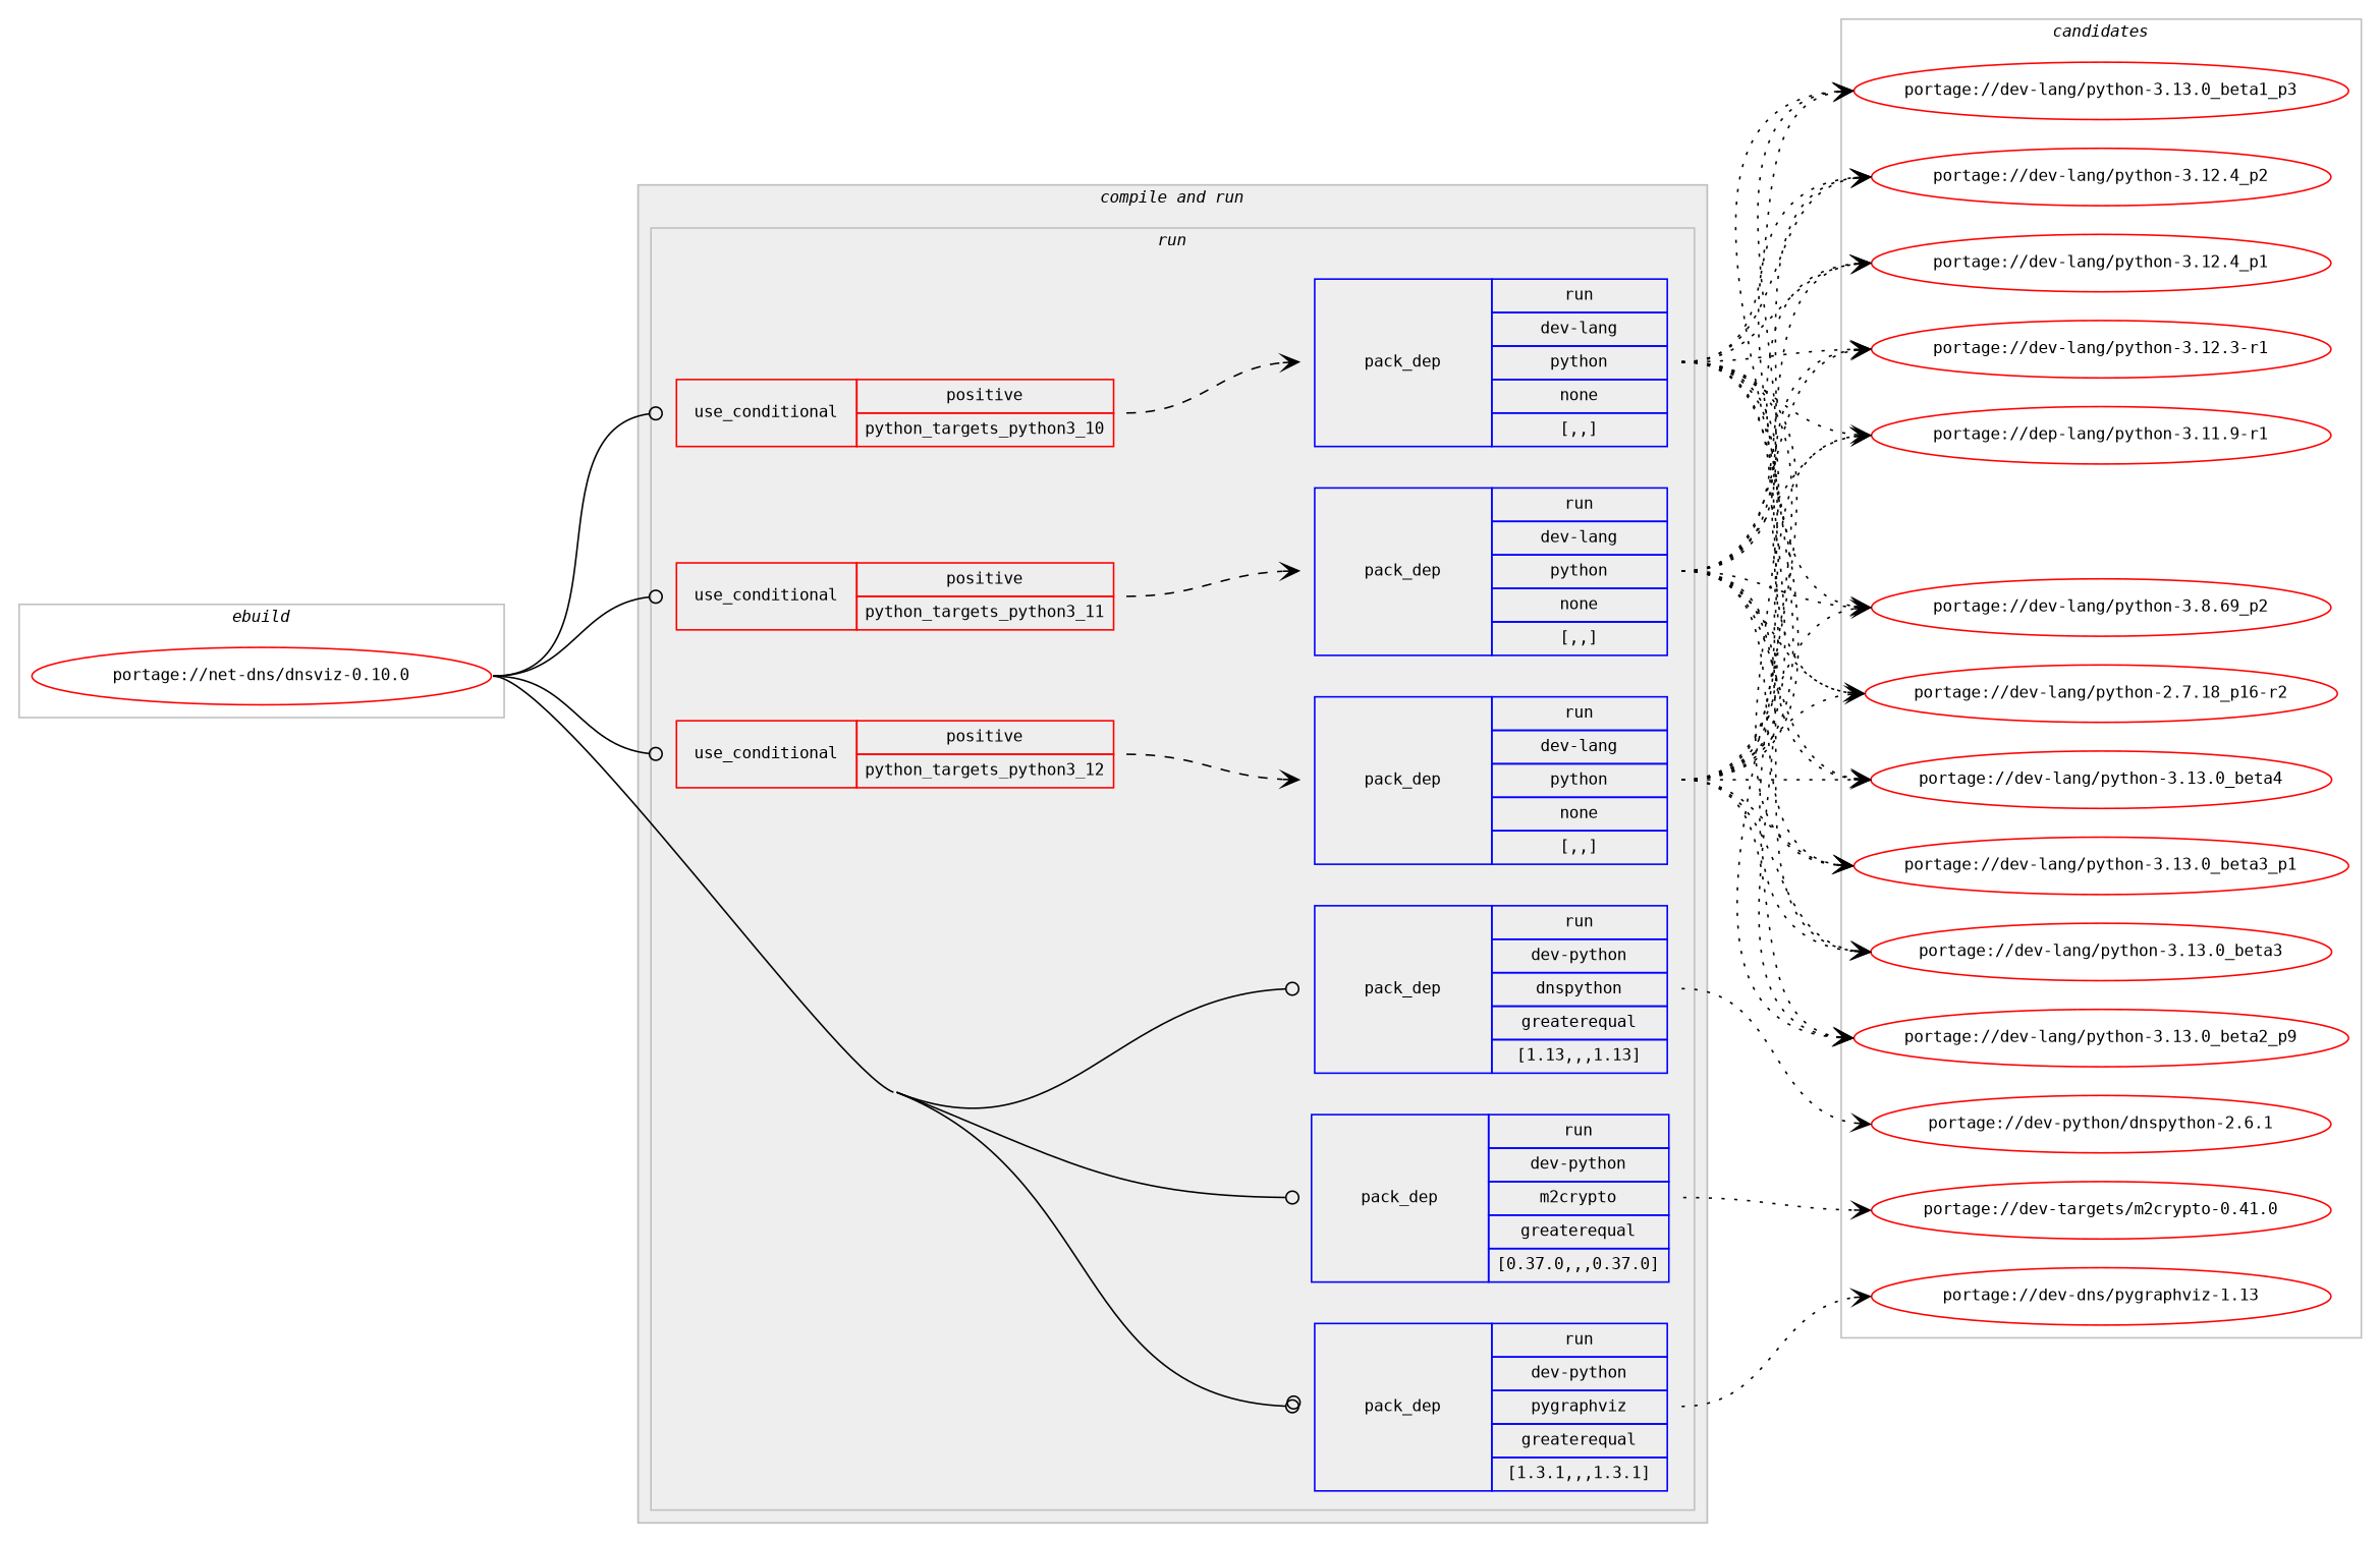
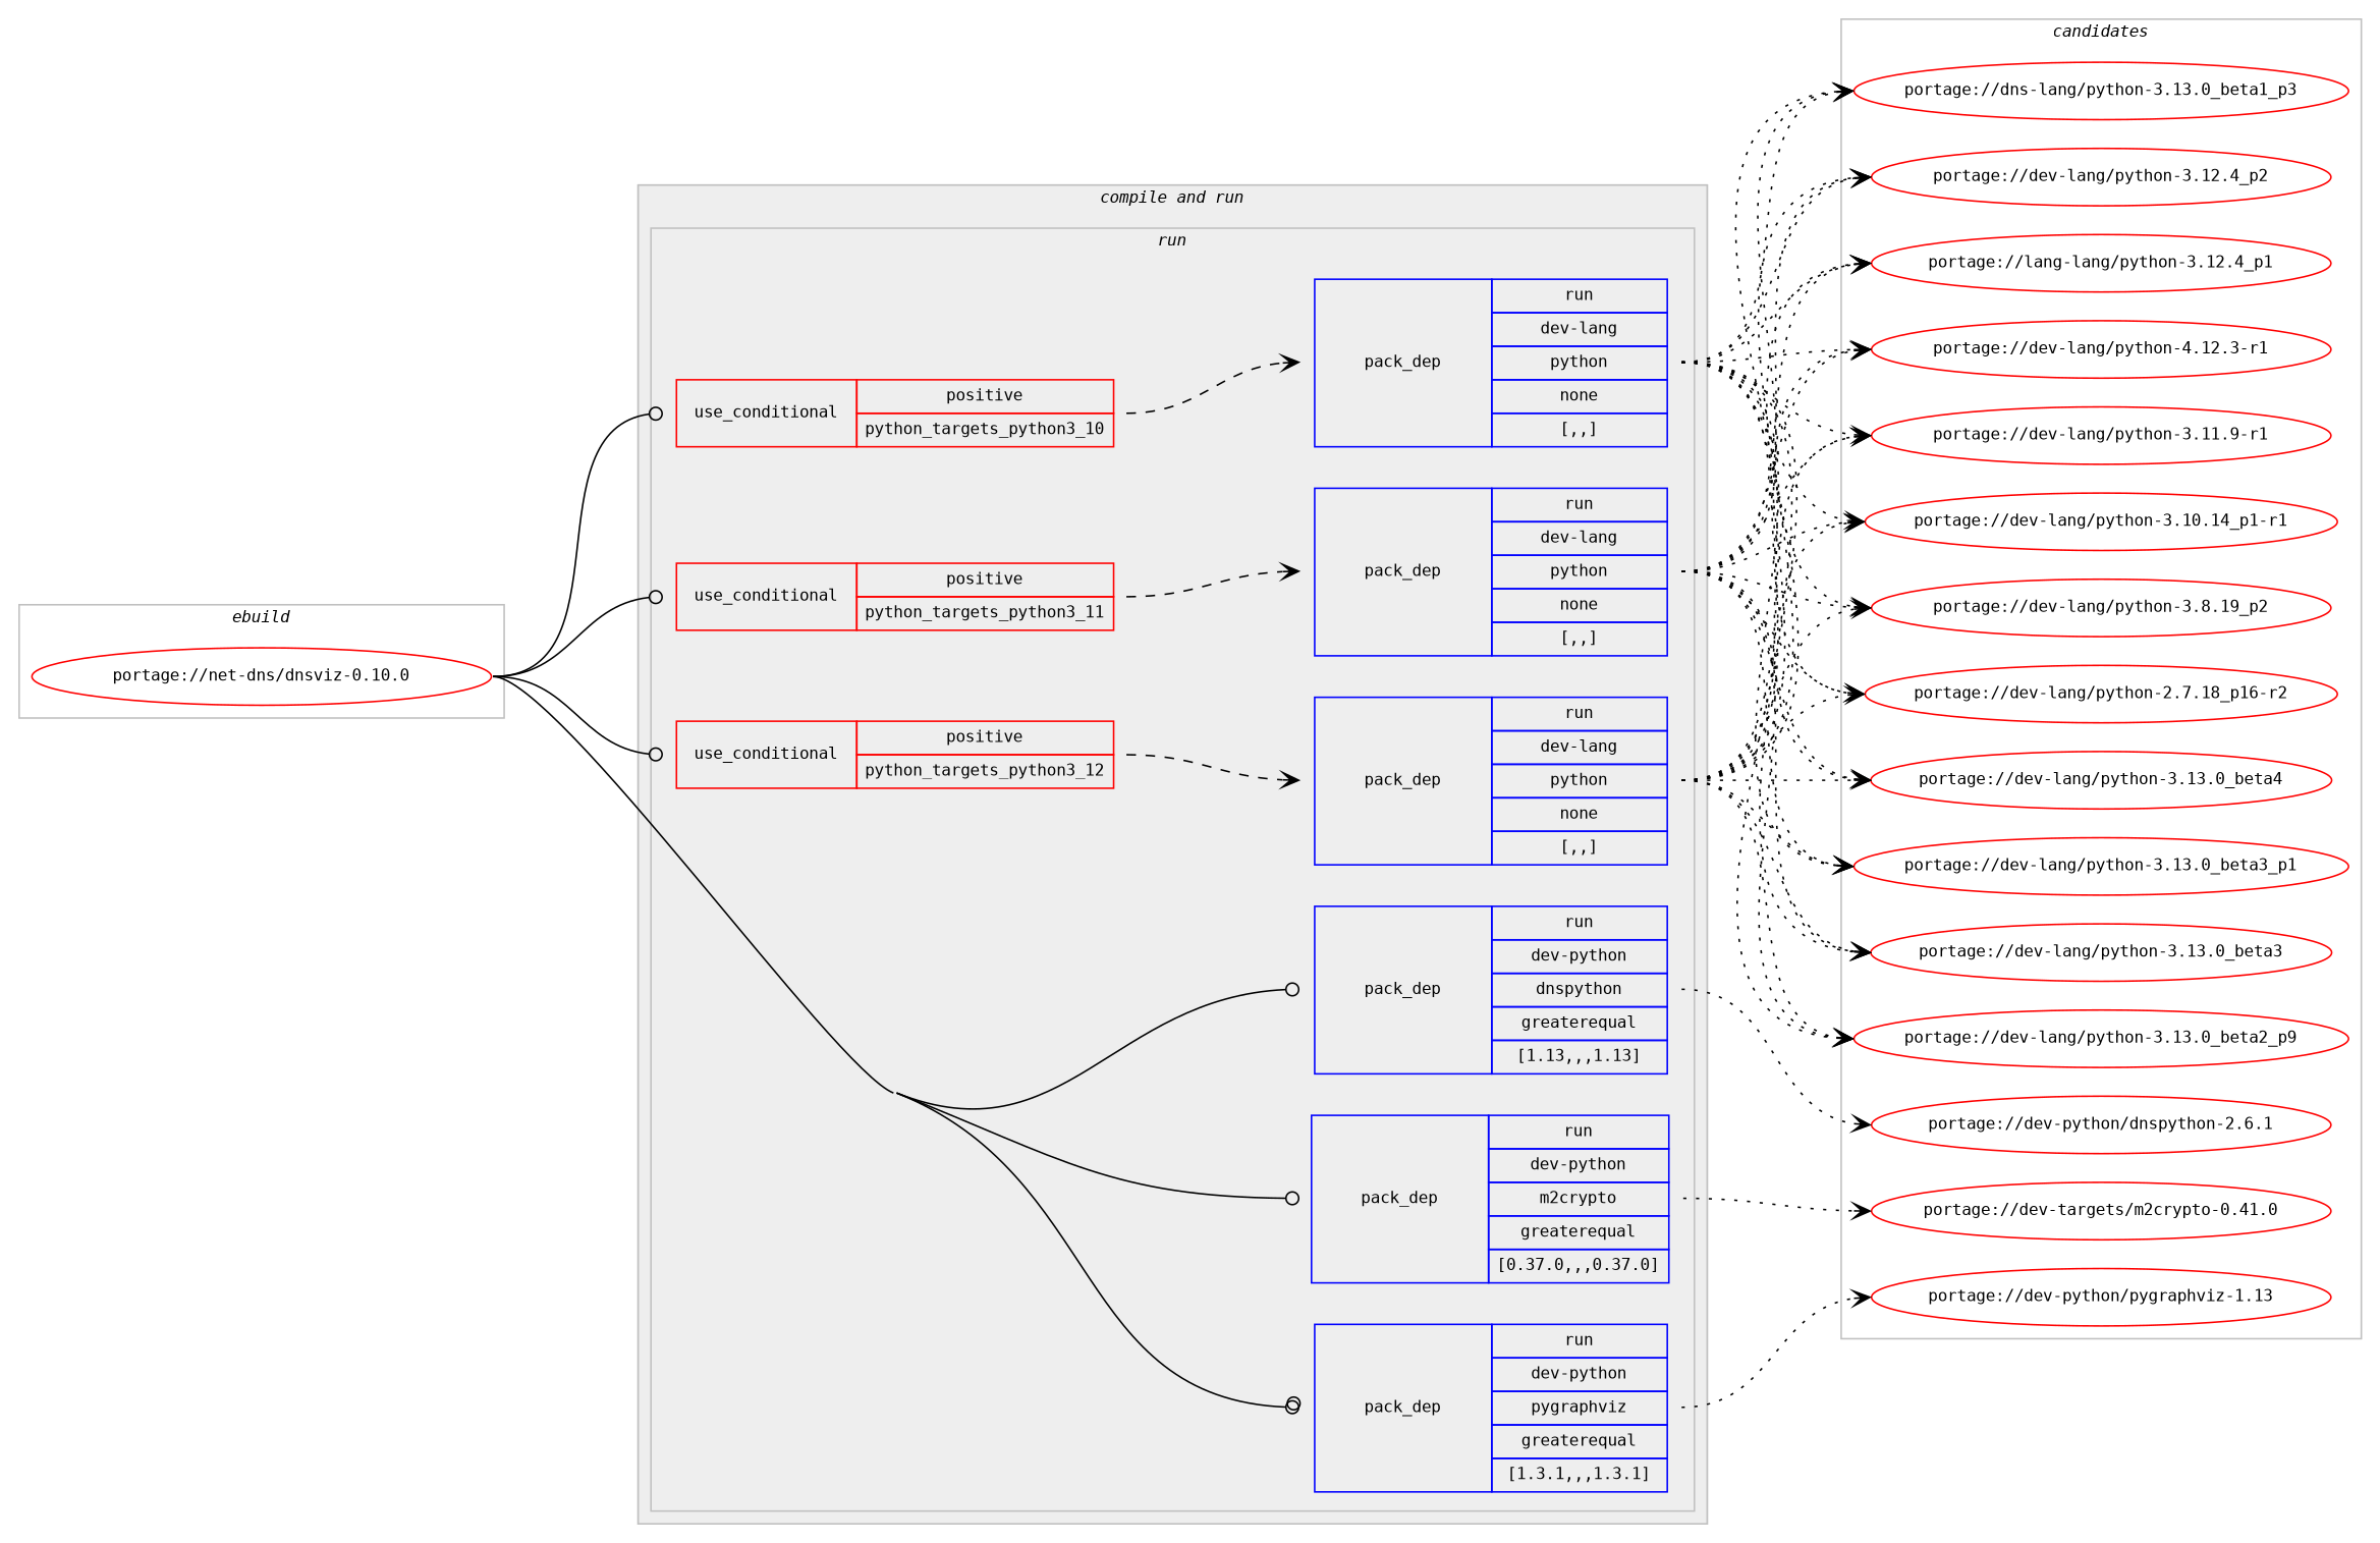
  digraph {
    compound=true
    concentrate=true
    fontname="DejaVu Sans Mono"
    fontsize=10
    newrank=true
    rankdir=LR
    ranksep=1.5
    node [color=red fontname="DejaVu Sans Mono" fontsize=10]
    edge [arrowhead=vee fontname="DejaVu Sans Mono" headport=w style=dotted tailport=e weight=100]
    n1 [label="portage://net-dns/dnsviz-0.10.0" width=4]
    n2 [color=blue label=<<TABLE BORDER="0" CELLBORDER="1" CELLSPACING="0" CELLPADDING="4" WIDTH="220"><TR><TD ROWSPAN="6" CELLPADDING="30">pack_dep</TD></TR><TR><TD WIDTH="110">run</TD></TR><TR><TD>dev-lang</TD></TR><TR><TD>python</TD></TR><TR><TD>none</TD></TR><TR><TD>[,,]</TD></TR></TABLE>> shape=none]
    n3 [label=<<TABLE BORDER="0" CELLBORDER="1" CELLSPACING="0" CELLPADDING="4"><TR><TD ROWSPAN="3" CELLPADDING="10">use_conditional</TD></TR><TR><TD>positive</TD></TR><TR><TD>python_targets_python3_10</TD></TR></TABLE>> shape=none]
    n4 [color=blue label=<<TABLE BORDER="0" CELLBORDER="1" CELLSPACING="0" CELLPADDING="4" WIDTH="220"><TR><TD ROWSPAN="6" CELLPADDING="30">pack_dep</TD></TR><TR><TD WIDTH="110">run</TD></TR><TR><TD>dev-lang</TD></TR><TR><TD>python</TD></TR><TR><TD>none</TD></TR><TR><TD>[,,]</TD></TR></TABLE>> shape=none]
    n5 [label=<<TABLE BORDER="0" CELLBORDER="1" CELLSPACING="0" CELLPADDING="4"><TR><TD ROWSPAN="3" CELLPADDING="10">use_conditional</TD></TR><TR><TD>positive</TD></TR><TR><TD>python_targets_python3_11</TD></TR></TABLE>> shape=none]
    n6 [color=blue label=<<TABLE BORDER="0" CELLBORDER="1" CELLSPACING="0" CELLPADDING="4" WIDTH="220"><TR><TD ROWSPAN="6" CELLPADDING="30">pack_dep</TD></TR><TR><TD WIDTH="110">run</TD></TR><TR><TD>dev-lang</TD></TR><TR><TD>python</TD></TR><TR><TD>none</TD></TR><TR><TD>[,,]</TD></TR></TABLE>> shape=none]
    n7 [label=<<TABLE BORDER="0" CELLBORDER="1" CELLSPACING="0" CELLPADDING="4"><TR><TD ROWSPAN="3" CELLPADDING="10">use_conditional</TD></TR><TR><TD>positive</TD></TR><TR><TD>python_targets_python3_12</TD></TR></TABLE>> shape=none]
    n8 [color=blue label=<<TABLE BORDER="0" CELLBORDER="1" CELLSPACING="0" CELLPADDING="4" WIDTH="220"><TR><TD ROWSPAN="6" CELLPADDING="30">pack_dep</TD></TR><TR><TD WIDTH="110">run</TD></TR><TR><TD>dev-python</TD></TR><TR><TD>dnspython</TD></TR><TR><TD>greaterequal</TD></TR><TR><TD>[1.13,,,1.13]</TD></TR></TABLE>> shape=none]
    n9 [color=blue label=<<TABLE BORDER="0" CELLBORDER="1" CELLSPACING="0" CELLPADDING="4" WIDTH="220"><TR><TD ROWSPAN="6" CELLPADDING="30">pack_dep</TD></TR><TR><TD WIDTH="110">run</TD></TR><TR><TD>dev-python</TD></TR><TR><TD>m2crypto</TD></TR><TR><TD>greaterequal</TD></TR><TR><TD>[0.37.0,,,0.37.0]</TD></TR></TABLE>> shape=none]
    n10 [color=blue label=<<TABLE BORDER="0" CELLBORDER="1" CELLSPACING="0" CELLPADDING="4" WIDTH="220"><TR><TD ROWSPAN="6" CELLPADDING="30">pack_dep</TD></TR><TR><TD WIDTH="110">run</TD></TR><TR><TD>dev-python</TD></TR><TR><TD>pygraphviz</TD></TR><TR><TD>greaterequal</TD></TR><TR><TD>[1.3.1,,,1.3.1]</TD></TR></TABLE>> shape=none]
    n11 [label="portage://dev-lang/python-3.13.0_beta4" width=4]
    n12 [label="portage://dev-lang/python-3.13.0_beta3_p1" width=4]
    n13 [label="portage://dev-lang/python-3.13.0_beta3" width=4]
    n14 [label="portage://dev-lang/python-3.13.0_beta2_p9" width=4]
-   n15 [label="portage://dev-lang/python-3.13.0_beta1_p3" width=4]
+   n15 [label="portage://dns-lang/python-3.13.0_beta1_p3" width=4]
    n16 [label="portage://dev-lang/python-3.12.4_p2" width=4]
-   n17 [label="portage://dev-lang/python-3.12.4_p1" width=4]
-   n18 [label="portage://dev-lang/python-3.12.3-r1" width=4]
-   n19 [label="portage://dep-lang/python-3.11.9-r1" width=4]
-   n21 [label="portage://dev-lang/python-3.8.69_p2" width=4]
+   n17 [label="portage://lang-lang/python-3.12.4_p1" width=4]
+   n18 [label="portage://dev-lang/python-4.12.3-r1" width=4]
+   n19 [label="portage://dev-lang/python-3.11.9-r1" width=4]
+   n20 [label="portage://dev-lang/python-3.10.14_p1-r1" width=4]
+   n21 [label="portage://dev-lang/python-3.8.19_p2" width=4]
    n22 [label="portage://dev-lang/python-2.7.18_p16-r2" width=4]
    n23 [label="portage://dev-python/dnspython-2.6.1" width=4]
    n24 [label="portage://dev-targets/m2crypto-0.41.0" width=4]
-   n25 [label="portage://dev-dns/pygraphviz-1.13" width=4]
+   n25 [label="portage://dev-python/pygraphviz-1.13" width=4]
    subgraph cluster_1 {
      color=gray
      label=<<i>ebuild</i>>
      n1
    }
    subgraph cluster_2 {
      color=gray
      label=<<i>dependencies</i>>
      subgraph cluster_3 {
        color=gray
        fillcolor="#eeeeee"
        label=<<i>compile</i>>
        style=filled
      }
      subgraph cluster_4 {
        color=gray
        fillcolor="#eeeeee"
        label=<<i>compile and run</i>>
        style=filled
      }
      subgraph cluster_5 {
        color=gray
        fillcolor="#eeeeee"
        label=<<i>run</i>>
        style=filled
        subgraph sub_6 {
          color=gray
          fillcolor="#eeeeee"
          label=<<i>run</i>>
          style=filled
          n3
          subgraph sub_7 {
            color=gray
            fillcolor="#eeeeee"
            label=<<i>run</i>>
            style=filled
            n2
          }
        }
        subgraph sub_8 {
          color=gray
          fillcolor="#eeeeee"
          label=<<i>run</i>>
          style=filled
          n5
          subgraph sub_9 {
            color=gray
            fillcolor="#eeeeee"
            label=<<i>run</i>>
            style=filled
            n4
          }
        }
        subgraph sub_10 {
          color=gray
          fillcolor="#eeeeee"
          label=<<i>run</i>>
          style=filled
          n7
          subgraph sub_11 {
            color=gray
            fillcolor="#eeeeee"
            label=<<i>run</i>>
            style=filled
            n6
          }
        }
        subgraph sub_12 {
          color=gray
          fillcolor="#eeeeee"
          label=<<i>run</i>>
          style=filled
          n8
        }
        subgraph sub_13 {
          color=gray
          fillcolor="#eeeeee"
          label=<<i>run</i>>
          style=filled
          n9
        }
        subgraph sub_14 {
          color=gray
          fillcolor="#eeeeee"
          label=<<i>run</i>>
          style=filled
          n10
        }
      }
    }
    subgraph cluster_15 {
      color=gray
      label=<<i>candidates</i>>
      rank=same
      subgraph sub_16 {
        color=black
        label=<<i>candidates</i>>
        nodesep=1
        rank=same
        n11
        n12
        n13
        n14
        n15
        n16
        n17
        n18
        n19
+       n20
        n21
        n22
      }
      subgraph sub_17 {
        color=black
        label=<<i>candidates</i>>
        nodesep=1
        rank=same
        n11
        n12
        n13
        n14
        n15
        n16
        n17
        n18
        n19
+       n20
        n21
        n22
      }
      subgraph sub_18 {
        color=black
        label=<<i>candidates</i>>
        nodesep=1
        rank=same
        n11
        n12
        n13
        n14
        n15
        n16
        n17
        n18
        n19
+       n20
        n21
        n22
      }
      subgraph sub_19 {
        color=black
        label=<<i>candidates</i>>
        nodesep=1
        rank=same
        n23
      }
      subgraph sub_20 {
        color=black
        label=<<i>candidates</i>>
        nodesep=1
        rank=same
        n24
      }
      subgraph sub_21 {
        color=black
        label=<<i>candidates</i>>
        nodesep=1
        rank=same
        n25
      }
    }
    n1 -> n3 [arrowhead=odot style=solid weight=20]
    n1 -> n5 [arrowhead=odot style=solid weight=20]
    n1 -> n7 [arrowhead=odot style=solid weight=20]
    n1 -> n8 [arrowhead=odot style=solid weight=20]
    n1 -> n9 [arrowhead=odot style=solid weight=20]
    n1 -> n10 [arrowhead=odot style=solid weight=20]
    n2 -> n11
    n2 -> n12
    n2 -> n13
    n2 -> n14
    n2 -> n15
    n2 -> n16
    n2 -> n17
    n2 -> n18
    n2 -> n19
+   n2 -> n20
    n2 -> n21
    n2 -> n22
    n3 -> n2 [style=dashed weight=20]
    n4 -> n11
    n4 -> n12
    n4 -> n13
    n4 -> n14
    n4 -> n15
    n4 -> n16
    n4 -> n17
    n4 -> n18
    n4 -> n19
+   n4 -> n20
    n4 -> n21
    n4 -> n22
    n5 -> n4 [style=dashed weight=20]
    n6 -> n11
    n6 -> n12
    n6 -> n13
    n6 -> n14
    n6 -> n15
    n6 -> n16
    n6 -> n17
    n6 -> n18
    n6 -> n19
+   n6 -> n20
    n6 -> n21
    n6 -> n22
    n7 -> n6 [style=dashed weight=20]
    n8 -> n23
    n9 -> n24
    n10 -> n25
  }
